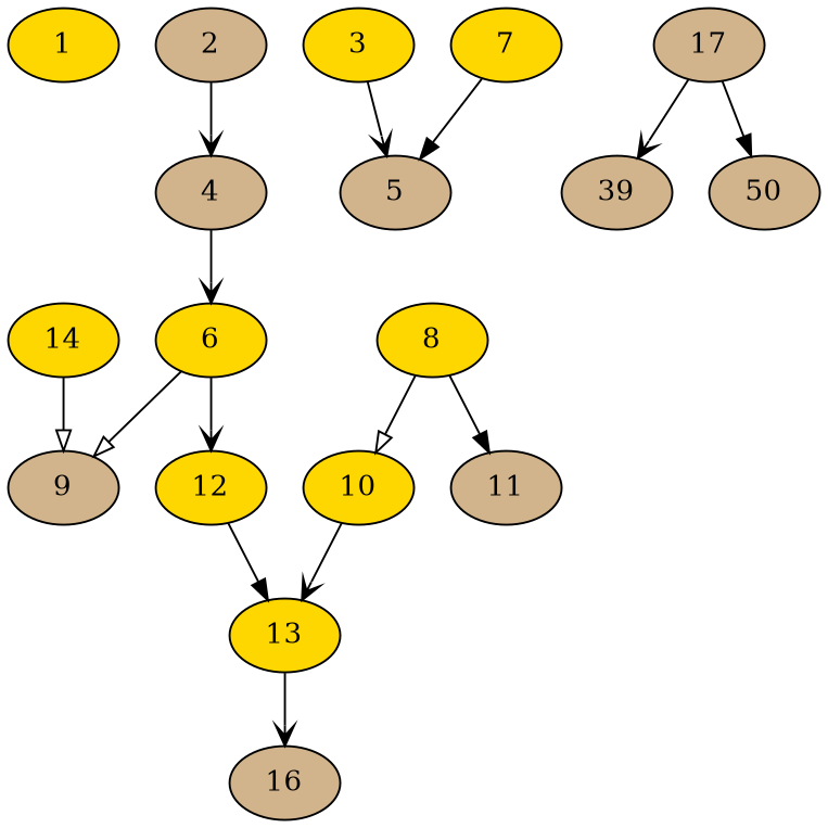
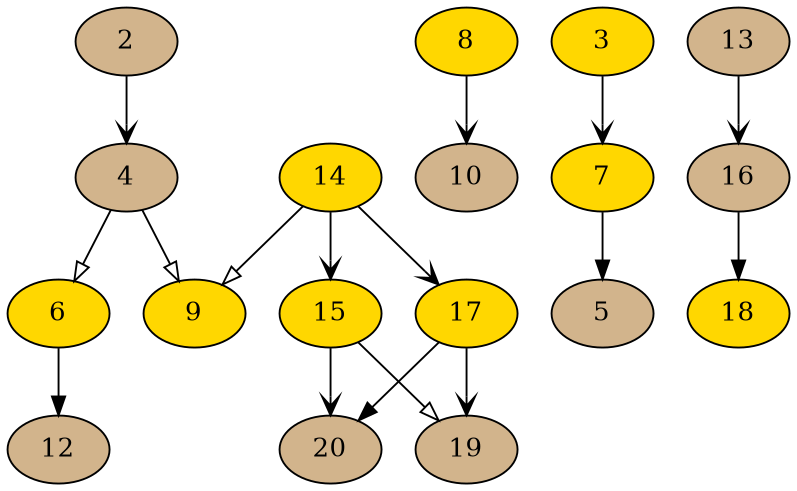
  digraph {
    node [alpha=0.16 fillcolor=gold style=filled]
    edge [arrowhead=vee]
-   1 [alpha=0.04 expect_size=18427929641620]
    2 [expect_size=279378305311518 fillcolor=tan]
    4 [alpha=0.08 expect_size=22577580899763 fillcolor=tan]
    6 [expect_size=19631463224114060]
-   9 [alpha=0.08 expect_size=357203203548467 fillcolor=tan]
-   12 [alpha=0.14 expect_size=58634545632641024]
+   9 [alpha=0.08 expect_size=357203203548467]
+   12 [alpha=0.14 expect_size=58634545632641024 fillcolor=tan]
    8 [alpha=0.19 expect_size=3038036402336956416]
-   10 [alpha=0.04 expect_size=550802311696258]
-   11 [alpha=0.03 expect_size=1250486964401306 fillcolor=tan]
+   10 [alpha=0.04 expect_size=550802311696258 fillcolor=tan]
    3 [alpha=0.04 expect_size=39556198299672]
    5 [expect_size=1149816737709948928 fillcolor=tan]
    7 [alpha=0.14 expect_size=14027380172710406]
-   13 [alpha=0.09 expect_size=2684467839762432000]
+   13 [alpha=0.09 expect_size=2684467839762432000 fillcolor=tan]
    14 [alpha=0.20 expect_size=174076475668955136]
-   17 [alpha=0.05 expect_size=2512759650164458 fillcolor=tan]
+   15 [expect_size=794885252278197]
+   17 [alpha=0.05 expect_size=2512759650164458]
    16 [alpha=0.13 expect_size=46674648166825984 fillcolor=tan]
-   19 [alpha=0.02 expect_size=38179328314688864 fillcolor=tan label=39]
-   20 [alpha=0.12 expect_size=705805010632698 fillcolor=tan label=50]
+   19 [alpha=0.02 expect_size=38179328314688864 fillcolor=tan]
+   20 [alpha=0.12 expect_size=705805010632698 fillcolor=tan]
+   18 [alpha=0.03 expect_size=630032900637227]
    2 -> 4
-   4 -> 6
-   6 -> 9 [arrowhead=onormal]
-   6 -> 12
-   12 -> 13 [arrowhead=normal]
-   8 -> 10 [arrowhead=onormal]
-   8 -> 11 [arrowhead=normal]
-   10 -> 13
-   3 -> 5
+   4 -> 6 [arrowhead=onormal]
+   4 -> 9 [arrowhead=onormal]
+   6 -> 12 [arrowhead=normal]
+   8 -> 10
+   3 -> 7
    7 -> 5 [arrowhead=normal]
    13 -> 16
    14 -> 9 [arrowhead=onormal]
+   14 -> 15
+   14 -> 17
+   15 -> 19 [arrowhead=onormal]
+   15 -> 20
    17 -> 19
    17 -> 20 [arrowhead=normal]
+   16 -> 18 [arrowhead=normal]
  }
